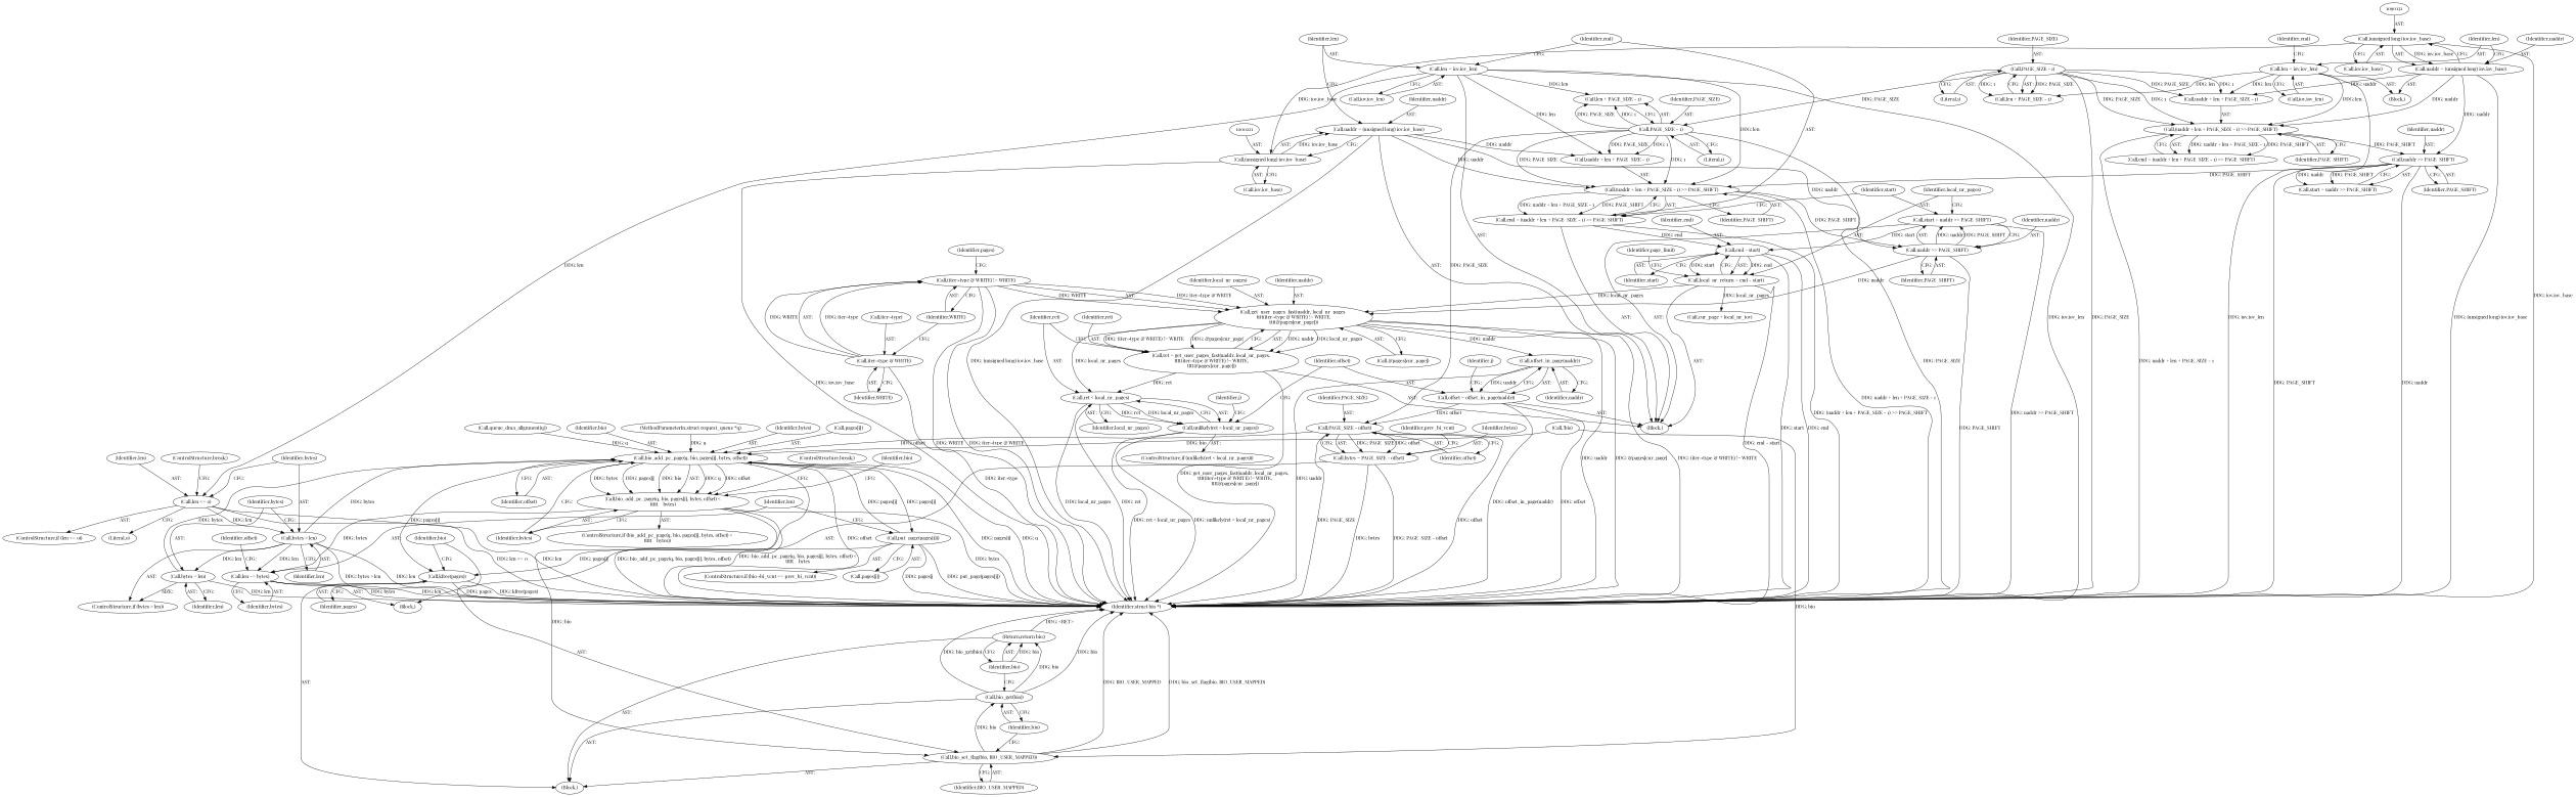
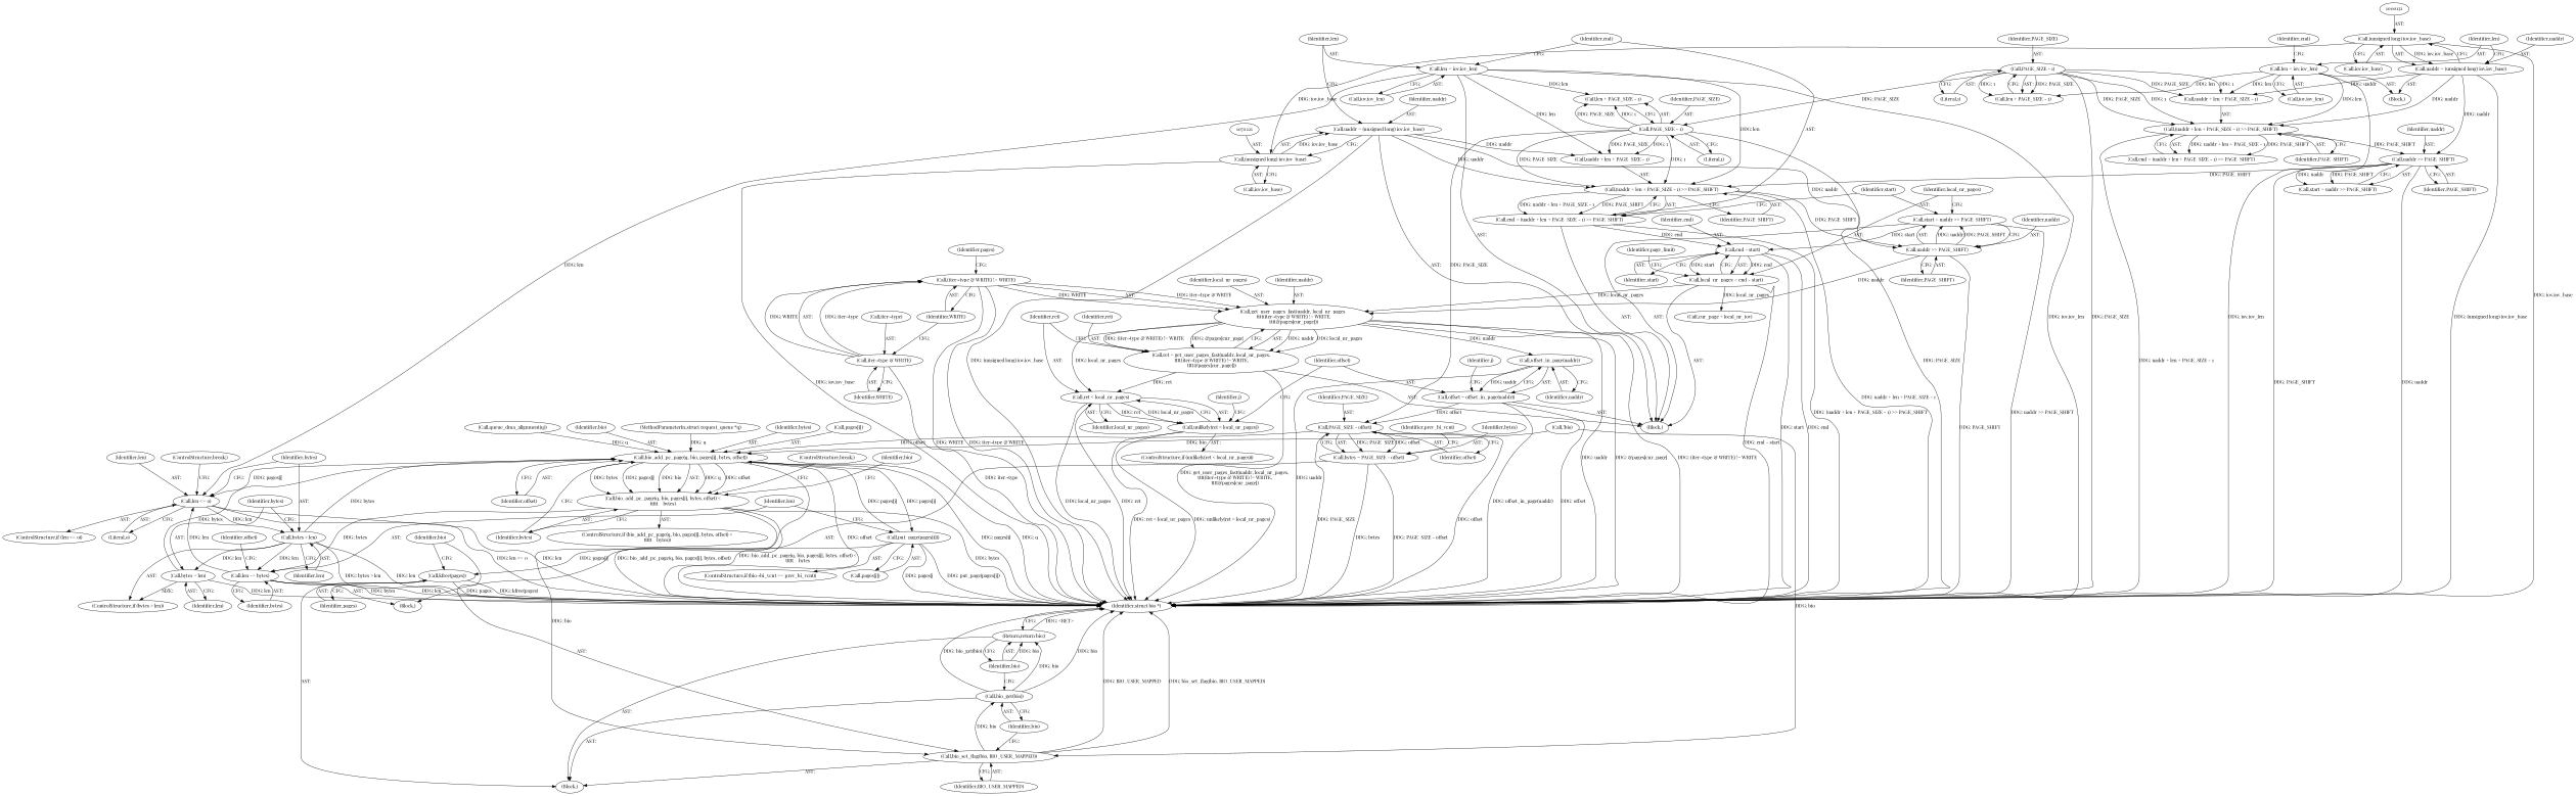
  digraph {
    fontname="Playfair Display"
    node [fontname="Playfair Display"]
    edge [fontname="Playfair Display"]
    n1 [label="(Call,get_user_pages_fast(uaddr, local_nr_pages,\n \t\t\t\t(iter->type & WRITE) != WRITE,\n \t\t\t\t&pages[cur_page]))"]
    n2 [label="(Call,ret = get_user_pages_fast(uaddr, local_nr_pages,\n \t\t\t\t(iter->type & WRITE) != WRITE,\n \t\t\t\t&pages[cur_page]))"]
    n3 [label="(Call,ret < local_nr_pages)"]
    n4 [label="(Call,offset_in_page(uaddr))"]
    n5 [label="(Identifier,struct bio *)"]
-   n6 [label="(Call,&pages[cur_page])"]
    n7 [label="(Block,)"]
    n8 [label="(Call,unlikely(ret < local_nr_pages))"]
    n9 [label="(Identifier,local_nr_pages)"]
    n10 [label="(Call,offset = offset_in_page(uaddr))"]
    n11 [label="(Identifier,uaddr)"]
    n12 [label="(Return,return bio;)"]
    n13 [label="(Call,uaddr >> PAGE_SHIFT)"]
    n14 [label="(Call,start = uaddr >> PAGE_SHIFT)"]
    n15 [label="(Identifier,PAGE_SHIFT)"]
    n16 [label="(Call,end - start)"]
    n17 [label="(Call,uaddr = (unsigned long) iov.iov_base)"]
    n18 [label="(Call,(unsigned long) iov.iov_base)"]
    n19 [label="(Call,(uaddr + len + PAGE_SIZE - 1) >> PAGE_SHIFT)"]
    n20 [label="(Call,uaddr + len + PAGE_SIZE - 1)"]
    n21 [label="(Call,iov.iov_base)"]
    n22 [label="(Call,end = (uaddr + len + PAGE_SIZE - 1) >> PAGE_SHIFT)"]
    n23 [label="(Identifier,PAGE_SHIFT)"]
    n24 [label="(Call,(unsigned long) iov.iov_base)"]
    n25 [label="(Call,uaddr = (unsigned long) iov.iov_base)"]
    n26 [label="(Call,iov.iov_base)"]
    n27 [label="(Call,(uaddr + len + PAGE_SIZE - 1) >> PAGE_SHIFT)"]
    n28 [label="(Call,uaddr + len + PAGE_SIZE - 1)"]
    n29 [label="(Call,uaddr >> PAGE_SHIFT)"]
    n30 [label="(Block,)"]
    n31 [label="(Call,len = iov.iov_len)"]
    n32 [label="(Call,len <= 0)"]
    n33 [label="(Call,iov.iov_len)"]
    n34 [label="(Call,len + PAGE_SIZE - 1)"]
    n35 [label="(Call,bytes > len)"]
    n36 [label="(Literal,0)"]
    n37 [label="(ControlStructure,if (len <= 0))"]
    n38 [label="(Call,PAGE_SIZE - 1)"]
    n39 [label="(Call,PAGE_SIZE - offset)"]
    n40 [label="(Literal,1)"]
    n41 [label="(Call,bytes = PAGE_SIZE - offset)"]
    n42 [label="(Call,bio_add_pc_page(q, bio, pages[j], bytes, offset))"]
    n43 [label="(Identifier,offset)"]
    n44 [label="(Call,PAGE_SIZE - 1)"]
    n45 [label="(Call,len + PAGE_SIZE - 1)"]
    n46 [label="(Literal,1)"]
    n47 [label="(Identifier,PAGE_SHIFT)"]
    n48 [label="(Call,end = (uaddr + len + PAGE_SIZE - 1) >> PAGE_SHIFT)"]
    n49 [label="(Identifier,PAGE_SHIFT)"]
    n50 [label="(Call,start = uaddr >> PAGE_SHIFT)"]
    n51 [label="(Call,len = iov.iov_len)"]
    n52 [label="(Call,iov.iov_len)"]
-   n53 [label="(Call,local_nr_return = end - start)"]
+   n53 [label="(Call,local_nr_pages = end - start)"]
    n54 [label="(Call,cur_page + local_nr_iov)"]
    n55 [label="(Identifier,start)"]
    n56 [label="(Call,(iter->type & WRITE) != WRITE)"]
    n57 [label="(Identifier,WRITE)"]
    n58 [label="(Call,iter->type & WRITE)"]
    n59 [label="(Identifier,WRITE)"]
    n60 [label="(ControlStructure,if (unlikely(ret < local_nr_pages)))"]
    n61 [label="(Block,)"]
    n62 [label="(Call,bio_add_pc_page(q, bio, pages[j], bytes, offset) <\n\t\t\t\t\t    bytes)"]
    n63 [label="(Call,put_page(pages[j]))"]
    n64 [label="(Call,kfree(pages))"]
    n65 [label="(Call,bio_set_flag(bio, BIO_USER_MAPPED))"]
    n66 [label="(Identifier,offset)"]
    n67 [label="(Call,bytes = len)"]
    n68 [label="(Call,len -= bytes)"]
    n69 [label="(ControlStructure,if (bytes > len))"]
    n70 [label="(Identifier,len)"]
    n71 [label="(Identifier,len)"]
    n72 [label="(Identifier,bytes)"]
    n73 [label="(Identifier,bytes)"]
    n74 [label="(ControlStructure,if (bio_add_pc_page(q, bio, pages[j], bytes, offset) <\n\t\t\t\t\t    bytes))"]
    n75 [label="(Call,pages[j])"]
    n76 [label="(ControlStructure,if (bio->bi_vcnt == prev_bi_vcnt))"]
    n77 [label="(Identifier,pages)"]
    n78 [label="(Block,)"]
    n79 [label="(Call,bio_get(bio))"]
    n80 [label="(Identifier,BIO_USER_MAPPED)"]
    n81 [label="(Identifier,bio)"]
    n82 [label="(Identifier,bio)"]
    n83 [label="(Identifier,ret)"]
    n84 [label="(Identifier,page_limit)"]
    n85 [label="(Identifier,local_nr_pages)"]
    n86 [label="(Identifier,end)"]
    n87 [label="(Identifier,bytes)"]
    n88 [label="(Identifier,uaddr)"]
    n89 [label="(Identifier,PAGE_SIZE)"]
    n90 [label="(Identifier,len)"]
    n91 [label="(Identifier,uaddr)"]
    n92 [label="(Identifier,bio)"]
    n93 [label="(Identifier,bytes)"]
    n94 [label="(Identifier,j)"]
    n95 [label="(Call,!bio)"]
    n96 [label="(Identifier,offset)"]
    n97 [label="(Identifier,uaddr)"]
    n98 [label="(Identifier,len)"]
    n99 [label="(Identifier,start)"]
    n100 [label="(Identifier,bio)"]
    n101 [label="(Identifier,len)"]
    n102 [label="(Identifier,end)"]
    n103 [label="(Identifier,bio)"]
    n104 [label="(MethodParameterIn,struct request_queue *q)"]
    n105 [label="(Identifier,offset)"]
    n106 [label="(ControlStructure,break;)"]
    n107 [label="(Identifier,uaddr)"]
    n108 [label="(Identifier,bytes)"]
    n109 [label="(Identifier,len)"]
    n110 [label="(Identifier,PAGE_SIZE)"]
    n111 [label="(Call,pages[j])"]
    n112 [label="(ControlStructure,break;)"]
    n113 [label="(Call,queue_dma_alignment(q))"]
    n114 [label="(Identifier,bytes)"]
    n115 [label="(Identifier,ret)"]
    n116 [label="(Identifier,uaddr)"]
    n117 [label="(Identifier,prev_bi_vcnt)"]
    n118 [label="(Identifier,PAGE_SIZE)"]
    n119 [label="(Identifier,pages)"]
    n120 [label="(Call,iter->type)"]
    n121 [label="(Identifier,local_nr_pages)"]
    n122 [label="(Identifier,j)"]
    n123 [label="(Identifier,end)"]
-   1000221
-   1000132 [label=1090132]
+   1000221 [label=1070221]
+   1000132
    n1 -> n2 [label="AST: "]
    n1 -> n2 [label="DDG: uaddr"]
    n1 -> n2 [label="DDG: local_nr_pages"]
    n1 -> n2 [label="DDG: (iter->type & WRITE) != WRITE"]
    n1 -> n2 [label="DDG: &pages[cur_page]"]
    n1 -> n3 [label="DDG: local_nr_pages"]
    n1 -> n4 [label="DDG: uaddr"]
    n1 -> n5 [label="DDG: uaddr"]
    n1 -> n5 [label="DDG: (iter->type & WRITE) != WRITE"]
    n1 -> n5 [label="DDG: &pages[cur_page]"]
-   n1 -> n6 [label="CFG: "]
    n2 -> n1 [label="CFG: "]
    n2 -> n3 [label="DDG: ret"]
    n2 -> n5 [label="DDG: get_user_pages_fast(uaddr, local_nr_pages,\n \t\t\t\t(iter->type & WRITE) != WRITE,\n \t\t\t\t&pages[cur_page])"]
    n2 -> n7 [label="AST: "]
    n3 -> n5 [label="DDG: ret"]
    n3 -> n5 [label="DDG: local_nr_pages"]
    n3 -> n8 [label="AST: "]
    n3 -> n8 [label="DDG: ret"]
    n3 -> n8 [label="DDG: local_nr_pages"]
    n3 -> n9 [label="CFG: "]
    n4 -> n5 [label="DDG: uaddr"]
    n4 -> n10 [label="AST: "]
    n4 -> n10 [label="DDG: uaddr"]
    n4 -> n11 [label="CFG: "]
-   n6 -> n1 [label="AST: "]
+   n5 -> n12 [label="CFG: "]
    n8 -> n3 [label="CFG: "]
    n8 -> n5 [label="DDG: unlikely(ret < local_nr_pages)"]
    n8 -> n5 [label="DDG: ret < local_nr_pages"]
    n8 -> n60 [label="AST: "]
    n9 -> n3 [label="AST: "]
    n10 -> n4 [label="CFG: "]
    n10 -> n5 [label="DDG: offset_in_page(uaddr)"]
    n10 -> n5 [label="DDG: offset"]
    n10 -> n7 [label="AST: "]
    n10 -> n39 [label="DDG: offset"]
    n11 -> n4 [label="AST: "]
    n12 -> n5 [label="DDG: <RET>"]
    n12 -> n78 [label="AST: "]
    n12 -> n82 [label="CFG: "]
    n13 -> n1 [label="DDG: uaddr"]
    n13 -> n5 [label="DDG: PAGE_SHIFT"]
    n13 -> n14 [label="AST: "]
    n13 -> n14 [label="DDG: uaddr"]
    n13 -> n14 [label="DDG: PAGE_SHIFT"]
    n13 -> n15 [label="CFG: "]
    n14 -> n5 [label="DDG: uaddr >> PAGE_SHIFT"]
    n14 -> n7 [label="AST: "]
    n14 -> n13 [label="CFG: "]
    n14 -> n16 [label="DDG: start"]
    n15 -> n13 [label="AST: "]
    n16 -> n5 [label="DDG: end"]
    n16 -> n5 [label="DDG: start"]
    n16 -> n53 [label="AST: "]
    n16 -> n53 [label="DDG: end"]
    n16 -> n53 [label="DDG: start"]
    n16 -> n55 [label="CFG: "]
    n17 -> n5 [label="DDG: (unsigned long) iov.iov_base"]
    n17 -> n7 [label="AST: "]
    n17 -> n13 [label="DDG: uaddr"]
    n17 -> n18 [label="CFG: "]
    n17 -> n19 [label="DDG: uaddr"]
    n17 -> n20 [label="DDG: uaddr"]
    n18 -> n5 [label="DDG: iov.iov_base"]
    n18 -> n17 [label="AST: "]
    n18 -> n17 [label="DDG: iov.iov_base"]
    n18 -> n21 [label="CFG: "]
    n19 -> n5 [label="DDG: uaddr + len + PAGE_SIZE - 1"]
    n19 -> n13 [label="DDG: PAGE_SHIFT"]
    n19 -> n22 [label="AST: "]
    n19 -> n22 [label="DDG: uaddr + len + PAGE_SIZE - 1"]
    n19 -> n22 [label="DDG: PAGE_SHIFT"]
    n19 -> n23 [label="CFG: "]
    n20 -> n19 [label="AST: "]
    n21 -> n18 [label="AST: "]
    n22 -> n5 [label="DDG: (uaddr + len + PAGE_SIZE - 1) >> PAGE_SHIFT"]
    n22 -> n7 [label="AST: "]
    n22 -> n16 [label="DDG: end"]
    n22 -> n19 [label="CFG: "]
    n23 -> n19 [label="AST: "]
    n24 -> n5 [label="DDG: iov.iov_base"]
    n24 -> n18 [label="DDG: iov.iov_base"]
    n24 -> n25 [label="AST: "]
    n24 -> n25 [label="DDG: iov.iov_base"]
    n24 -> n26 [label="CFG: "]
    n25 -> n5 [label="DDG: (unsigned long) iov.iov_base"]
    n25 -> n24 [label="CFG: "]
    n25 -> n27 [label="DDG: uaddr"]
    n25 -> n28 [label="DDG: uaddr"]
    n25 -> n29 [label="DDG: uaddr"]
    n25 -> n30 [label="AST: "]
    n26 -> n24 [label="AST: "]
    n27 -> n5 [label="DDG: uaddr + len + PAGE_SIZE - 1"]
    n27 -> n29 [label="DDG: PAGE_SHIFT"]
    n27 -> n47 [label="CFG: "]
    n27 -> n48 [label="AST: "]
    n27 -> n48 [label="DDG: uaddr + len + PAGE_SIZE - 1"]
    n27 -> n48 [label="DDG: PAGE_SHIFT"]
    n28 -> n27 [label="AST: "]
    n29 -> n5 [label="DDG: PAGE_SHIFT"]
    n29 -> n5 [label="DDG: uaddr"]
    n29 -> n19 [label="DDG: PAGE_SHIFT"]
    n29 -> n49 [label="CFG: "]
    n29 -> n50 [label="AST: "]
    n29 -> n50 [label="DDG: uaddr"]
    n29 -> n50 [label="DDG: PAGE_SHIFT"]
    n31 -> n5 [label="DDG: iov.iov_len"]
    n31 -> n7 [label="AST: "]
    n31 -> n19 [label="DDG: len"]
    n31 -> n20 [label="DDG: len"]
    n31 -> n32 [label="DDG: len"]
    n31 -> n33 [label="CFG: "]
    n31 -> n34 [label="DDG: len"]
    n32 -> n5 [label="DDG: len"]
    n32 -> n5 [label="DDG: len <= 0"]
    n32 -> n35 [label="DDG: len"]
    n32 -> n36 [label="CFG: "]
    n32 -> n37 [label="AST: "]
    n33 -> n31 [label="AST: "]
    n34 -> n38 [label="CFG: "]
    n35 -> n5 [label="DDG: len"]
    n35 -> n5 [label="DDG: bytes > len"]
    n35 -> n42 [label="DDG: bytes"]
    n35 -> n67 [label="DDG: len"]
    n35 -> n68 [label="DDG: len"]
    n35 -> n69 [label="AST: "]
    n35 -> n70 [label="CFG: "]
+   n36 -> n32 [label="AST: "]
    n38 -> n5 [label="DDG: PAGE_SIZE"]
    n38 -> n19 [label="DDG: PAGE_SIZE"]
    n38 -> n19 [label="DDG: 1"]
    n38 -> n20 [label="DDG: PAGE_SIZE"]
    n38 -> n20 [label="DDG: 1"]
    n38 -> n34 [label="AST: "]
    n38 -> n34 [label="DDG: PAGE_SIZE"]
    n38 -> n34 [label="DDG: 1"]
    n38 -> n39 [label="DDG: PAGE_SIZE"]
    n38 -> n40 [label="CFG: "]
    n39 -> n5 [label="DDG: PAGE_SIZE"]
    n39 -> n5 [label="DDG: offset"]
    n39 -> n41 [label="AST: "]
    n39 -> n41 [label="DDG: PAGE_SIZE"]
    n39 -> n41 [label="DDG: offset"]
    n39 -> n42 [label="DDG: offset"]
    n39 -> n43 [label="CFG: "]
    n40 -> n38 [label="AST: "]
    n41 -> n5 [label="DDG: bytes"]
    n41 -> n5 [label="DDG: PAGE_SIZE - offset"]
    n41 -> n39 [label="CFG: "]
    n41 -> n61 [label="AST: "]
    n42 -> n5 [label="DDG: pages[j]"]
    n42 -> n5 [label="DDG: q"]
    n42 -> n5 [label="DDG: offset"]
    n42 -> n62 [label="AST: "]
    n42 -> n62 [label="DDG: q"]
    n42 -> n62 [label="DDG: offset"]
    n42 -> n62 [label="DDG: bytes"]
    n42 -> n62 [label="DDG: pages[j]"]
    n42 -> n62 [label="DDG: bio"]
    n42 -> n63 [label="DDG: pages[j]"]
-   n42 -> n64 [label="DDG: pages[j]"]
+   n42 -> n32 [label="DDG: pages[j]"]
    n42 -> n65 [label="DDG: bio"]
    n42 -> n66 [label="CFG: "]
    n43 -> n39 [label="AST: "]
    n44 -> n5 [label="DDG: PAGE_SIZE"]
    n44 -> n27 [label="DDG: PAGE_SIZE"]
    n44 -> n27 [label="DDG: 1"]
    n44 -> n28 [label="DDG: PAGE_SIZE"]
    n44 -> n28 [label="DDG: 1"]
    n44 -> n38 [label="DDG: PAGE_SIZE"]
    n44 -> n45 [label="AST: "]
    n44 -> n45 [label="DDG: PAGE_SIZE"]
    n44 -> n45 [label="DDG: 1"]
    n44 -> n46 [label="CFG: "]
    n45 -> n44 [label="CFG: "]
    n46 -> n44 [label="AST: "]
    n47 -> n27 [label="AST: "]
    n48 -> n27 [label="CFG: "]
    n49 -> n29 [label="AST: "]
    n50 -> n29 [label="CFG: "]
    n51 -> n5 [label="DDG: iov.iov_len"]
    n51 -> n27 [label="DDG: len"]
    n51 -> n28 [label="DDG: len"]
    n51 -> n30 [label="AST: "]
    n51 -> n45 [label="DDG: len"]
    n51 -> n52 [label="CFG: "]
    n52 -> n51 [label="AST: "]
    n53 -> n1 [label="DDG: local_nr_pages"]
    n53 -> n5 [label="DDG: end - start"]
    n53 -> n7 [label="AST: "]
    n53 -> n16 [label="CFG: "]
    n53 -> n54 [label="DDG: local_nr_pages"]
    n55 -> n16 [label="AST: "]
    n56 -> n1 [label="AST: "]
    n56 -> n1 [label="DDG: iter->type & WRITE"]
    n56 -> n1 [label="DDG: WRITE"]
    n56 -> n5 [label="DDG: iter->type & WRITE"]
    n56 -> n5 [label="DDG: WRITE"]
    n56 -> n57 [label="CFG: "]
    n57 -> n56 [label="AST: "]
    n57 -> n58 [label="CFG: "]
    n58 -> n5 [label="DDG: iter->type"]
    n58 -> n56 [label="AST: "]
    n58 -> n56 [label="DDG: iter->type"]
    n58 -> n56 [label="DDG: WRITE"]
    n58 -> n59 [label="CFG: "]
    n59 -> n58 [label="AST: "]
    n62 -> n5 [label="DDG: bytes"]
    n62 -> n5 [label="DDG: bio_add_pc_page(q, bio, pages[j], bytes, offset)"]
    n62 -> n5 [label="DDG: bio_add_pc_page(q, bio, pages[j], bytes, offset) <\n\t\t\t\t\t    bytes"]
    n62 -> n68 [label="DDG: bytes"]
    n62 -> n73 [label="CFG: "]
    n62 -> n74 [label="AST: "]
    n63 -> n5 [label="DDG: pages[j]"]
    n63 -> n5 [label="DDG: put_page(pages[j])"]
    n63 -> n42 [label="DDG: pages[j]"]
    n63 -> n64 [label="DDG: pages[j]"]
    n63 -> n75 [label="CFG: "]
    n63 -> n76 [label="AST: "]
    n64 -> n5 [label="DDG: pages"]
    n64 -> n5 [label="DDG: kfree(pages)"]
    n64 -> n77 [label="CFG: "]
    n64 -> n78 [label="AST: "]
    n65 -> n5 [label="DDG: bio_set_flag(bio, BIO_USER_MAPPED)"]
    n65 -> n5 [label="DDG: BIO_USER_MAPPED"]
    n65 -> n78 [label="AST: "]
    n65 -> n79 [label="DDG: bio"]
    n65 -> n80 [label="CFG: "]
    n66 -> n42 [label="AST: "]
    n67 -> n5 [label="DDG: len"]
    n67 -> n42 [label="DDG: bytes"]
    n67 -> n69 [label="SIZE: "]
    n67 -> n71 [label="CFG: "]
    n68 -> n5 [label="DDG: len"]
    n68 -> n5 [label="DDG: bytes"]
+   n68 -> n32 [label="DDG: len"]
    n68 -> n61 [label="AST: "]
    n68 -> n72 [label="CFG: "]
    n70 -> n35 [label="AST: "]
    n71 -> n67 [label="AST: "]
    n72 -> n68 [label="AST: "]
    n73 -> n42 [label="CFG: "]
    n73 -> n62 [label="AST: "]
    n75 -> n63 [label="AST: "]
    n77 -> n64 [label="AST: "]
    n79 -> n5 [label="DDG: bio"]
    n79 -> n5 [label="DDG: bio_get(bio)"]
    n79 -> n12 [label="DDG: bio"]
    n79 -> n78 [label="AST: "]
    n79 -> n81 [label="CFG: "]
    n80 -> n65 [label="AST: "]
    n81 -> n65 [label="CFG: "]
    n81 -> n79 [label="AST: "]
    n82 -> n12 [label="AST: "]
    n82 -> n12 [label="DDG: bio"]
    n82 -> n79 [label="CFG: "]
    n83 -> n2 [label="AST: "]
    n84 -> n53 [label="CFG: "]
    n85 -> n1 [label="AST: "]
    n86 -> n16 [label="AST: "]
    n87 -> n32 [label="CFG: "]
    n87 -> n35 [label="AST: "]
    n88 -> n17 [label="AST: "]
    n89 -> n39 [label="AST: "]
    n90 -> n32 [label="AST: "]
    n91 -> n13 [label="AST: "]
    n92 -> n62 [label="CFG: "]
    n93 -> n41 [label="AST: "]
    n94 -> n8 [label="CFG: "]
    n95 -> n42 [label="DDG: bio"]
    n95 -> n65 [label="DDG: bio"]
    n96 -> n8 [label="CFG: "]
    n96 -> n10 [label="AST: "]
    n97 -> n25 [label="AST: "]
    n98 -> n17 [label="CFG: "]
    n98 -> n31 [label="AST: "]
    n99 -> n14 [label="AST: "]
    n99 -> n22 [label="CFG: "]
    n100 -> n64 [label="CFG: "]
    n100 -> n65 [label="AST: "]
    n101 -> n63 [label="CFG: "]
    n101 -> n68 [label="AST: "]
    n102 -> n22 [label="AST: "]
    n102 -> n31 [label="CFG: "]
    n103 -> n42 [label="AST: "]
    n104 -> n42 [label="DDG: q"]
    n105 -> n68 [label="CFG: "]
    n106 -> n32 [label="CFG: "]
    n107 -> n1 [label="AST: "]
    n108 -> n42 [label="AST: "]
    n109 -> n25 [label="CFG: "]
    n109 -> n51 [label="AST: "]
    n110 -> n44 [label="AST: "]
    n111 -> n42 [label="AST: "]
    n112 -> n62 [label="CFG: "]
    n113 -> n42 [label="DDG: q"]
    n114 -> n35 [label="CFG: "]
    n114 -> n67 [label="AST: "]
    n115 -> n2 [label="CFG: "]
    n115 -> n3 [label="AST: "]
    n116 -> n29 [label="AST: "]
    n117 -> n41 [label="CFG: "]
    n118 -> n38 [label="AST: "]
    n119 -> n56 [label="CFG: "]
    n120 -> n58 [label="AST: "]
    n121 -> n14 [label="CFG: "]
    n121 -> n53 [label="AST: "]
    n122 -> n10 [label="CFG: "]
    n123 -> n51 [label="CFG: "]
    1000221 -> n18 [label="AST: "]
    1000132 -> n24 [label="AST: "]
  }
